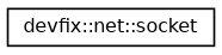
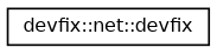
  digraph {
    rankdir=LR
-   n1 [color=black fillcolor=white fontname=Helvetica fontsize=10 height=0.2 label="devfix::net::socket" shape=record style=filled width=0.4]
+   n1 [color=black fillcolor=white fontname=Helvetica fontsize=10 height=0.2 label="devfix::net::devfix" shape=record style=filled width=0.4]
  }
